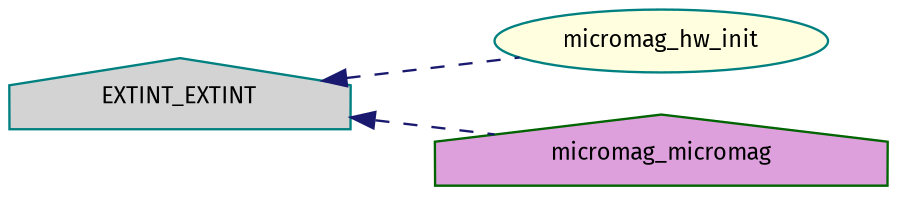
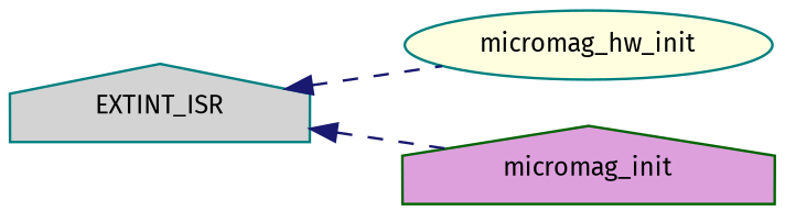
  digraph {
    fontname="Fira Sans"
    rankdir=LR
    node [color=teal fontname="Fira Sans" fontsize=10 shape=house style=filled]
    edge [color=midnightblue dir=back fontname="Fira Sans" fontsize=10 labelfontname=FreeSans labelfontsize=10 style=dashed]
-   n1 [fillcolor=lightgrey fontcolor=black height=0.2 label=EXTINT_EXTINT width=0.4]
+   n1 [fillcolor=lightgrey fontcolor=black height=0.2 label=EXTINT_ISR width=0.4]
    n2 [fillcolor=lightyellow height=0.2 label=micromag_hw_init shape=ellipse width=0.4]
-   n3 [color=darkgreen fillcolor=plum height=0.2 label=micromag_micromag width=0.4]
+   n3 [color=darkgreen fillcolor=plum height=0.2 label=micromag_init width=0.4]
    n1 -> n2
    n1 -> n3
  }
